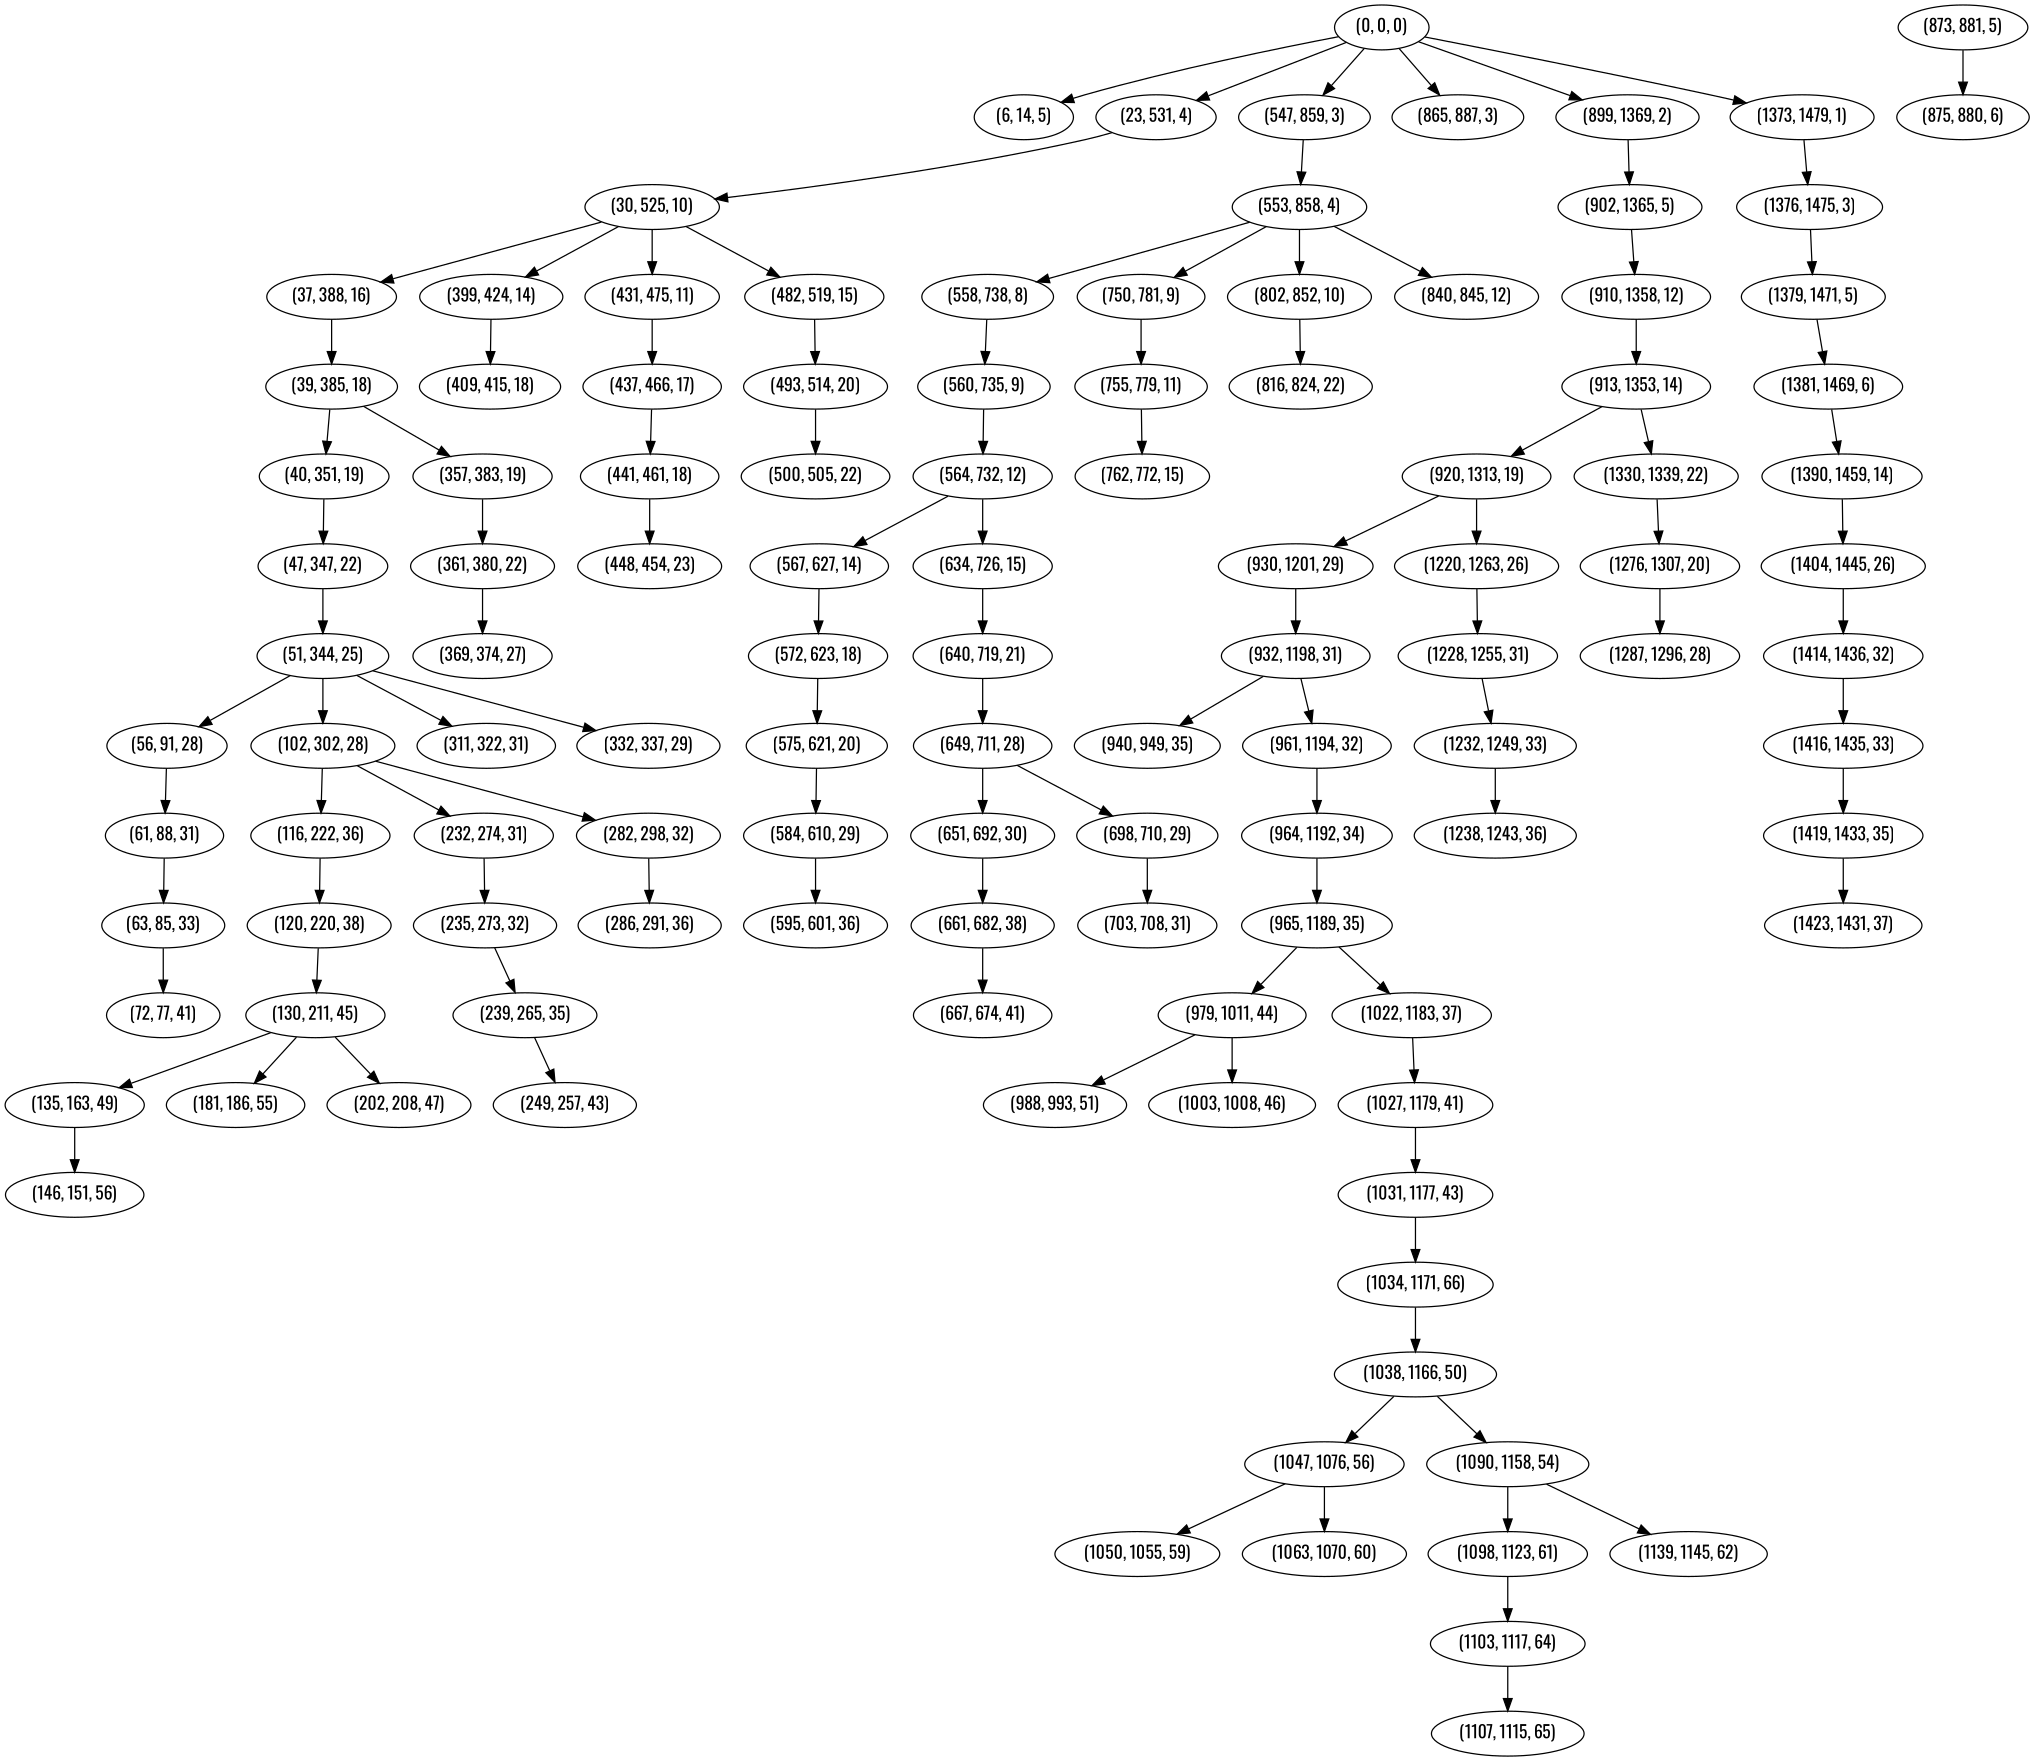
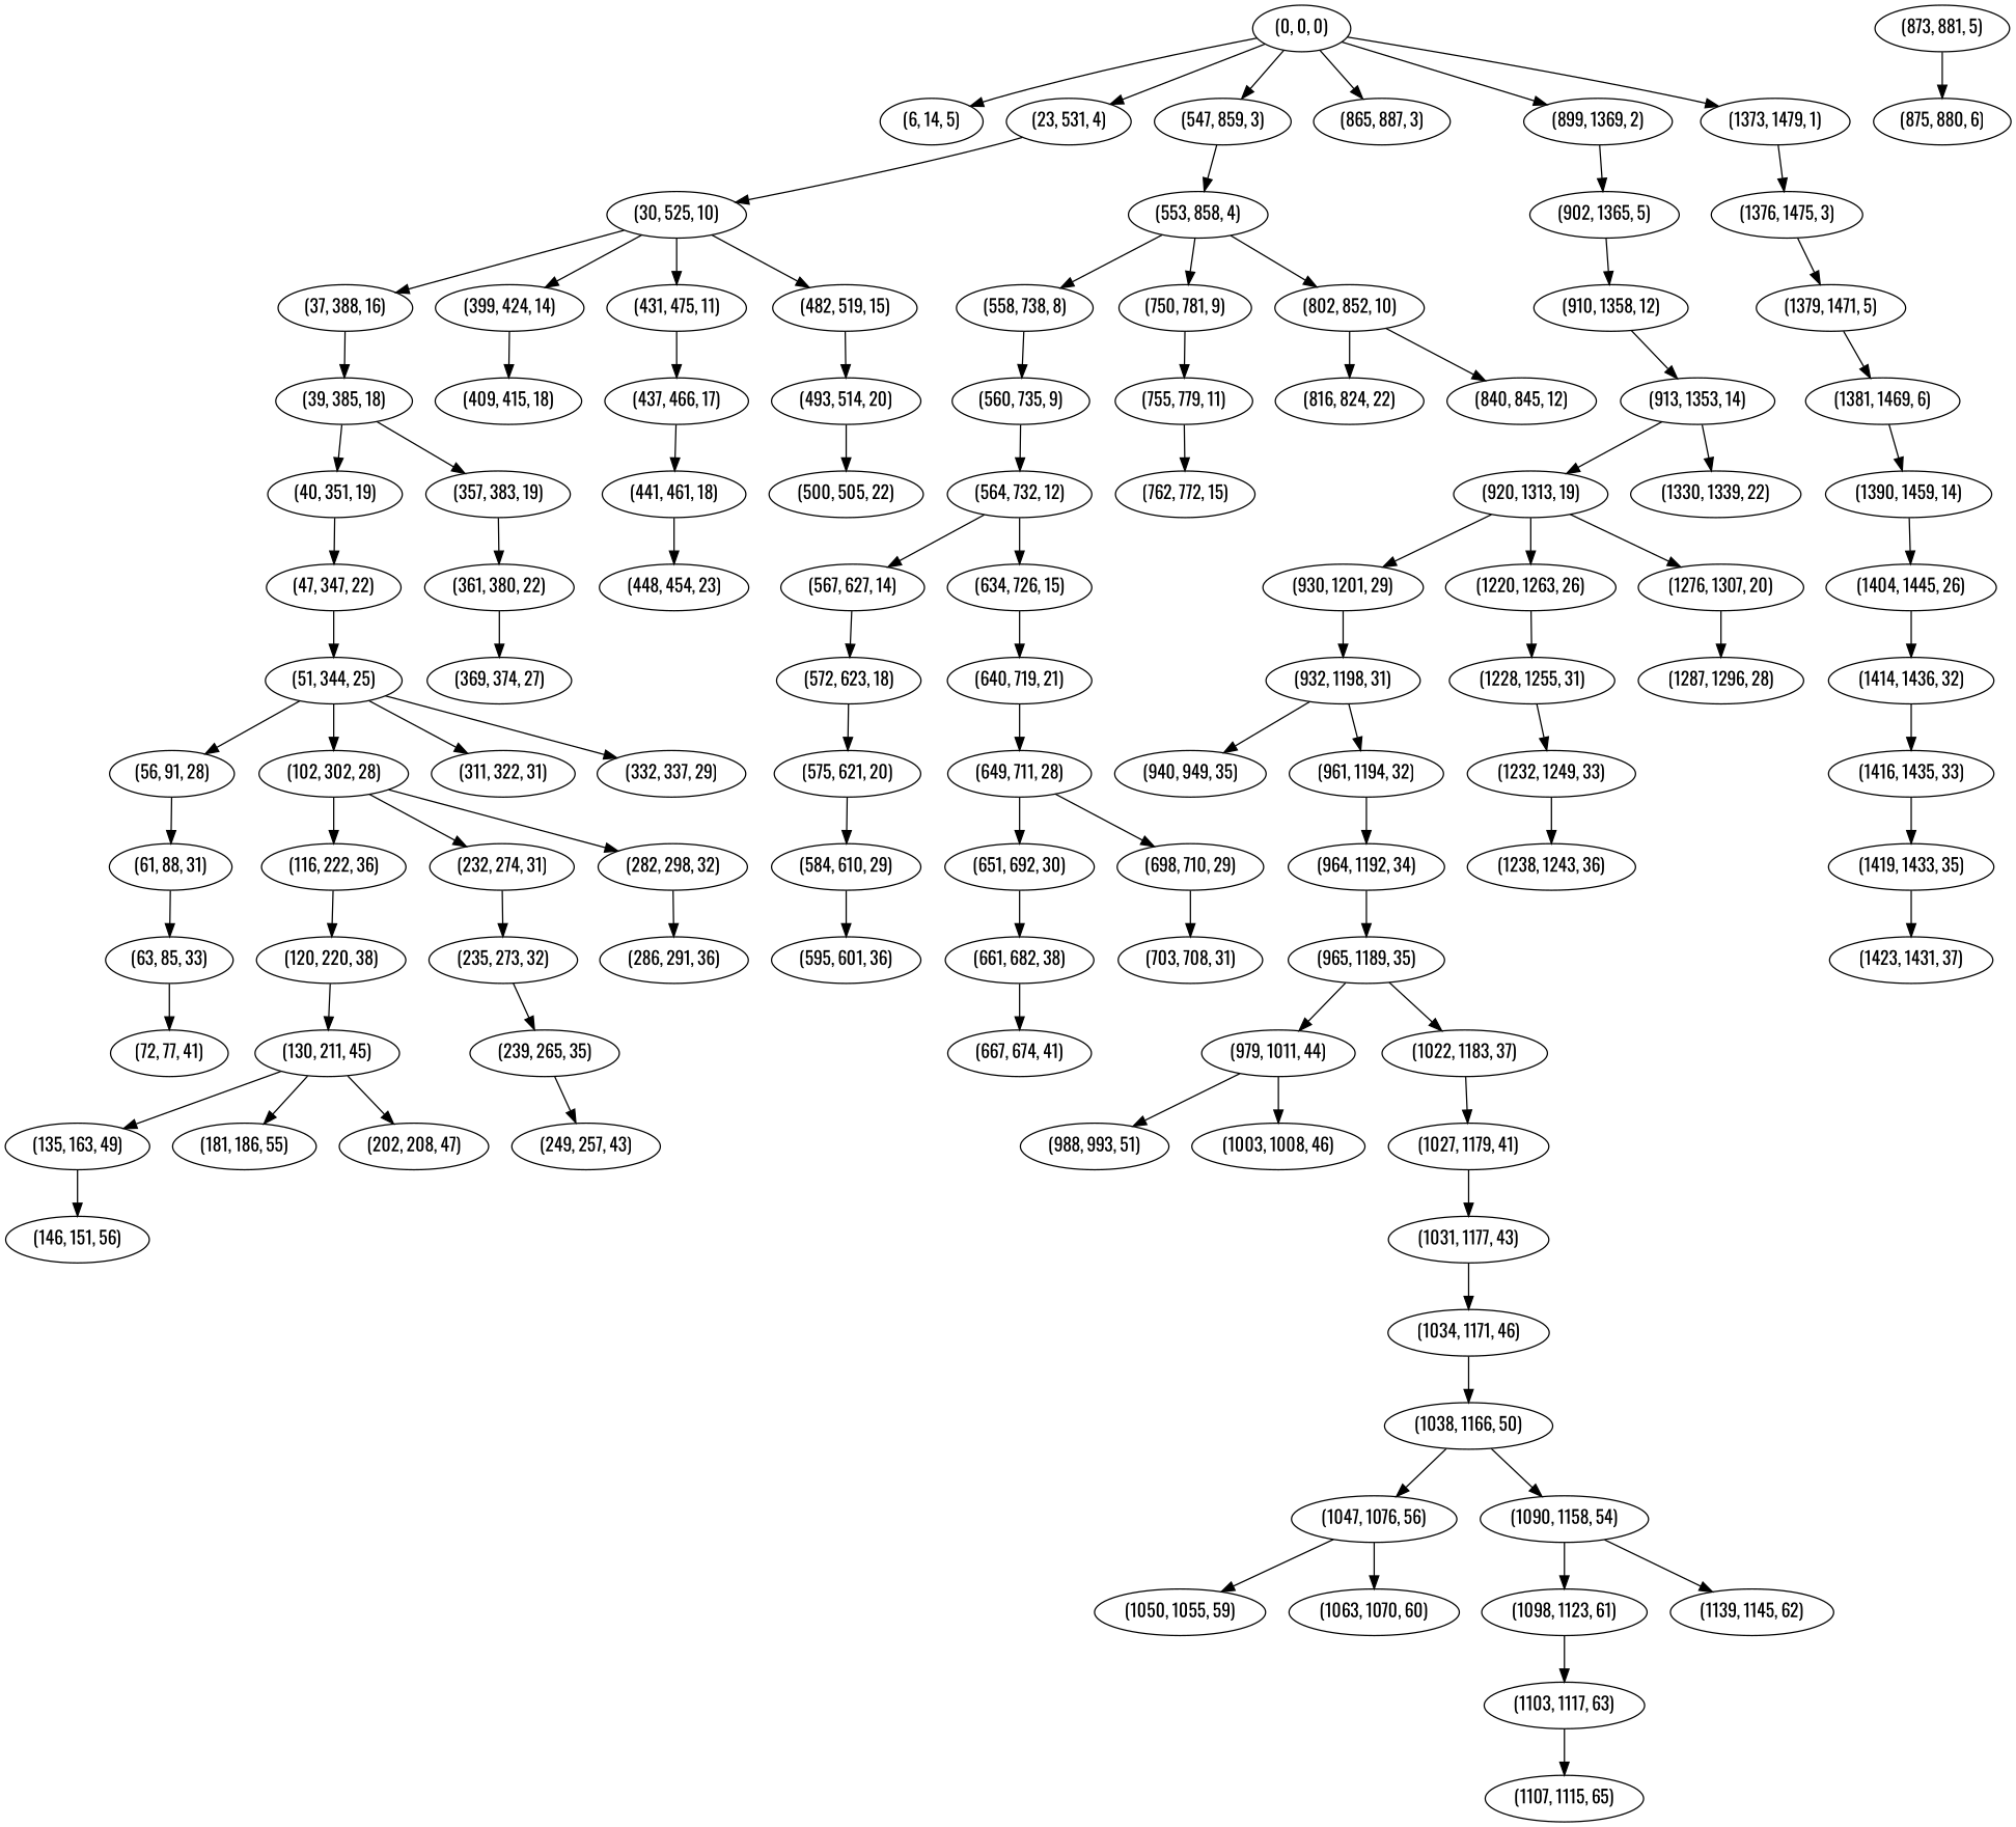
  digraph {
    fontname=Oswald
    node [fontname=Oswald]
    edge [fontname=Oswald]
    "(0, 0, 0)"
    "(6, 14, 5)"
    "(23, 531, 4)"
    "(547, 859, 3)"
    "(865, 887, 3)"
    "(899, 1369, 2)"
    "(1373, 1479, 1)"
    "(30, 525, 10)"
    "(553, 858, 4)"
    "(902, 1365, 5)"
    "(1376, 1475, 3)"
    "(37, 388, 16)"
    "(399, 424, 14)"
    "(431, 475, 11)"
    "(482, 519, 15)"
    "(39, 385, 18)"
    "(409, 415, 18)"
    "(437, 466, 17)"
    "(493, 514, 20)"
    "(40, 351, 19)"
    "(357, 383, 19)"
    "(47, 347, 22)"
    "(361, 380, 22)"
    "(51, 344, 25)"
    "(56, 91, 28)"
    "(102, 302, 28)"
    "(311, 322, 31)"
    "(332, 337, 29)"
    "(61, 88, 31)"
    "(116, 222, 36)"
    "(232, 274, 31)"
    "(282, 298, 32)"
    "(63, 85, 33)"
    "(72, 77, 41)"
    "(120, 220, 38)"
    "(235, 273, 32)"
    "(286, 291, 36)"
    "(130, 211, 45)"
    "(135, 163, 49)"
    "(181, 186, 55)"
    "(202, 208, 47)"
    "(146, 151, 56)"
    "(239, 265, 35)"
    "(249, 257, 43)"
    "(369, 374, 27)"
    "(441, 461, 18)"
    "(448, 454, 23)"
    "(500, 505, 22)"
    "(558, 738, 8)"
    "(750, 781, 9)"
    "(802, 852, 10)"
    "(560, 735, 9)"
    "(755, 779, 11)"
    "(816, 824, 22)"
    "(840, 845, 12)"
    "(564, 732, 12)"
    "(567, 627, 14)"
    "(634, 726, 15)"
    "(572, 623, 18)"
    "(640, 719, 21)"
    "(575, 621, 20)"
    "(584, 610, 29)"
    "(595, 601, 36)"
    "(649, 711, 28)"
    "(651, 692, 30)"
    "(698, 710, 29)"
    "(661, 682, 38)"
    "(703, 708, 31)"
    "(667, 674, 41)"
    "(762, 772, 15)"
    "(873, 881, 5)"
    "(875, 880, 6)"
    "(910, 1358, 12)"
    "(913, 1353, 14)"
    "(920, 1313, 19)"
    "(1330, 1339, 22)"
    "(930, 1201, 29)"
    "(1220, 1263, 26)"
    "(1276, 1307, 20)"
    "(932, 1198, 31)"
    "(1228, 1255, 31)"
    "(1287, 1296, 28)"
    "(940, 949, 35)"
    "(961, 1194, 32)"
    "(964, 1192, 34)"
    "(965, 1189, 35)"
    "(979, 1011, 44)"
    "(1022, 1183, 37)"
    "(988, 993, 51)"
    "(1003, 1008, 46)"
    "(1027, 1179, 41)"
    "(1031, 1177, 43)"
-   "(1034, 1171, 46)" [label="(1034, 1171, 66)"]
+   "(1034, 1171, 46)"
    "(1038, 1166, 50)"
    "(1047, 1076, 56)"
    "(1090, 1158, 54)"
    "(1050, 1055, 59)"
    "(1063, 1070, 60)"
    "(1098, 1123, 61)"
    "(1139, 1145, 62)"
-   "(1103, 1117, 63)" [label="(1103, 1117, 64)"]
+   "(1103, 1117, 63)"
    "(1107, 1115, 65)"
    "(1232, 1249, 33)"
    "(1238, 1243, 36)"
    "(1379, 1471, 5)"
    "(1381, 1469, 6)"
    "(1390, 1459, 14)"
    "(1404, 1445, 26)"
    "(1414, 1436, 32)"
    "(1416, 1435, 33)"
    "(1419, 1433, 35)"
    "(1423, 1431, 37)"
    "(0, 0, 0)" -> "(6, 14, 5)"
    "(0, 0, 0)" -> "(23, 531, 4)"
    "(0, 0, 0)" -> "(547, 859, 3)"
    "(0, 0, 0)" -> "(865, 887, 3)"
    "(0, 0, 0)" -> "(899, 1369, 2)"
    "(0, 0, 0)" -> "(1373, 1479, 1)"
    "(23, 531, 4)" -> "(30, 525, 10)"
    "(547, 859, 3)" -> "(553, 858, 4)"
    "(899, 1369, 2)" -> "(902, 1365, 5)"
    "(1373, 1479, 1)" -> "(1376, 1475, 3)"
    "(30, 525, 10)" -> "(37, 388, 16)"
    "(30, 525, 10)" -> "(399, 424, 14)"
    "(30, 525, 10)" -> "(431, 475, 11)"
    "(30, 525, 10)" -> "(482, 519, 15)"
    "(553, 858, 4)" -> "(558, 738, 8)"
    "(553, 858, 4)" -> "(750, 781, 9)"
    "(553, 858, 4)" -> "(802, 852, 10)"
    "(902, 1365, 5)" -> "(910, 1358, 12)"
    "(1376, 1475, 3)" -> "(1379, 1471, 5)"
    "(37, 388, 16)" -> "(39, 385, 18)"
    "(399, 424, 14)" -> "(409, 415, 18)"
    "(431, 475, 11)" -> "(437, 466, 17)"
    "(482, 519, 15)" -> "(493, 514, 20)"
    "(39, 385, 18)" -> "(40, 351, 19)"
    "(39, 385, 18)" -> "(357, 383, 19)"
    "(437, 466, 17)" -> "(441, 461, 18)"
    "(493, 514, 20)" -> "(500, 505, 22)"
    "(40, 351, 19)" -> "(47, 347, 22)"
    "(357, 383, 19)" -> "(361, 380, 22)"
    "(47, 347, 22)" -> "(51, 344, 25)"
    "(361, 380, 22)" -> "(369, 374, 27)"
    "(51, 344, 25)" -> "(56, 91, 28)"
    "(51, 344, 25)" -> "(102, 302, 28)"
    "(51, 344, 25)" -> "(311, 322, 31)"
    "(51, 344, 25)" -> "(332, 337, 29)"
    "(56, 91, 28)" -> "(61, 88, 31)"
    "(102, 302, 28)" -> "(116, 222, 36)"
    "(102, 302, 28)" -> "(232, 274, 31)"
    "(102, 302, 28)" -> "(282, 298, 32)"
    "(61, 88, 31)" -> "(63, 85, 33)"
    "(116, 222, 36)" -> "(120, 220, 38)"
    "(232, 274, 31)" -> "(235, 273, 32)"
    "(282, 298, 32)" -> "(286, 291, 36)"
    "(63, 85, 33)" -> "(72, 77, 41)"
    "(120, 220, 38)" -> "(130, 211, 45)"
    "(235, 273, 32)" -> "(239, 265, 35)"
    "(130, 211, 45)" -> "(135, 163, 49)"
    "(130, 211, 45)" -> "(181, 186, 55)"
    "(130, 211, 45)" -> "(202, 208, 47)"
    "(135, 163, 49)" -> "(146, 151, 56)"
    "(239, 265, 35)" -> "(249, 257, 43)"
    "(441, 461, 18)" -> "(448, 454, 23)"
    "(558, 738, 8)" -> "(560, 735, 9)"
    "(750, 781, 9)" -> "(755, 779, 11)"
    "(802, 852, 10)" -> "(816, 824, 22)"
-   "(553, 858, 4)" -> "(840, 845, 12)"
+   "(802, 852, 10)" -> "(840, 845, 12)"
    "(560, 735, 9)" -> "(564, 732, 12)"
    "(755, 779, 11)" -> "(762, 772, 15)"
    "(564, 732, 12)" -> "(567, 627, 14)"
    "(564, 732, 12)" -> "(634, 726, 15)"
    "(567, 627, 14)" -> "(572, 623, 18)"
    "(634, 726, 15)" -> "(640, 719, 21)"
    "(572, 623, 18)" -> "(575, 621, 20)"
    "(640, 719, 21)" -> "(649, 711, 28)"
    "(575, 621, 20)" -> "(584, 610, 29)"
    "(584, 610, 29)" -> "(595, 601, 36)"
    "(649, 711, 28)" -> "(651, 692, 30)"
    "(649, 711, 28)" -> "(698, 710, 29)"
    "(651, 692, 30)" -> "(661, 682, 38)"
    "(698, 710, 29)" -> "(703, 708, 31)"
    "(661, 682, 38)" -> "(667, 674, 41)"
    "(873, 881, 5)" -> "(875, 880, 6)"
    "(910, 1358, 12)" -> "(913, 1353, 14)"
    "(913, 1353, 14)" -> "(920, 1313, 19)"
    "(913, 1353, 14)" -> "(1330, 1339, 22)"
    "(920, 1313, 19)" -> "(930, 1201, 29)"
    "(920, 1313, 19)" -> "(1220, 1263, 26)"
-   "(1330, 1339, 22)" -> "(1276, 1307, 20)"
+   "(920, 1313, 19)" -> "(1276, 1307, 20)"
    "(930, 1201, 29)" -> "(932, 1198, 31)"
    "(1220, 1263, 26)" -> "(1228, 1255, 31)"
    "(1276, 1307, 20)" -> "(1287, 1296, 28)"
    "(932, 1198, 31)" -> "(940, 949, 35)"
    "(932, 1198, 31)" -> "(961, 1194, 32)"
    "(1228, 1255, 31)" -> "(1232, 1249, 33)"
    "(961, 1194, 32)" -> "(964, 1192, 34)"
    "(964, 1192, 34)" -> "(965, 1189, 35)"
    "(965, 1189, 35)" -> "(979, 1011, 44)"
    "(965, 1189, 35)" -> "(1022, 1183, 37)"
    "(979, 1011, 44)" -> "(988, 993, 51)"
    "(979, 1011, 44)" -> "(1003, 1008, 46)"
    "(1022, 1183, 37)" -> "(1027, 1179, 41)"
    "(1027, 1179, 41)" -> "(1031, 1177, 43)"
    "(1031, 1177, 43)" -> "(1034, 1171, 46)"
    "(1034, 1171, 46)" -> "(1038, 1166, 50)"
    "(1038, 1166, 50)" -> "(1047, 1076, 56)"
    "(1038, 1166, 50)" -> "(1090, 1158, 54)"
    "(1047, 1076, 56)" -> "(1050, 1055, 59)"
    "(1047, 1076, 56)" -> "(1063, 1070, 60)"
    "(1090, 1158, 54)" -> "(1098, 1123, 61)"
    "(1090, 1158, 54)" -> "(1139, 1145, 62)"
    "(1098, 1123, 61)" -> "(1103, 1117, 63)"
    "(1103, 1117, 63)" -> "(1107, 1115, 65)"
    "(1232, 1249, 33)" -> "(1238, 1243, 36)"
    "(1379, 1471, 5)" -> "(1381, 1469, 6)"
    "(1381, 1469, 6)" -> "(1390, 1459, 14)"
    "(1390, 1459, 14)" -> "(1404, 1445, 26)"
    "(1404, 1445, 26)" -> "(1414, 1436, 32)"
    "(1414, 1436, 32)" -> "(1416, 1435, 33)"
    "(1416, 1435, 33)" -> "(1419, 1433, 35)"
    "(1419, 1433, 35)" -> "(1423, 1431, 37)"
  }
